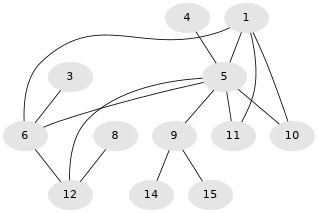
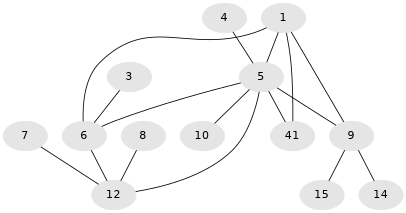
  graph {
    fontname="DejaVu Sans"
    node [color=gray90 fontname="DejaVu Sans" style=filled]
    edge [fontname="DejaVu Sans" weight=1.0]
    1
    5
    6
    9
-   11
+   11 [label=41]
    10
    12
    14
    15
    3
    4
+   7
    8
    1 -- 5 [weight=2.0]
    1 -- 6
-   1 -- 10
+   1 -- 9
    1 -- 11
    5 -- 6
    5 -- 9
    5 -- 11 [weight=4.0]
    5 -- 10 [weight=2.0]
    5 -- 12
    6 -- 12
    9 -- 14
    9 -- 15
    3 -- 6
    4 -- 5
+   7 -- 12
    8 -- 12
  }
